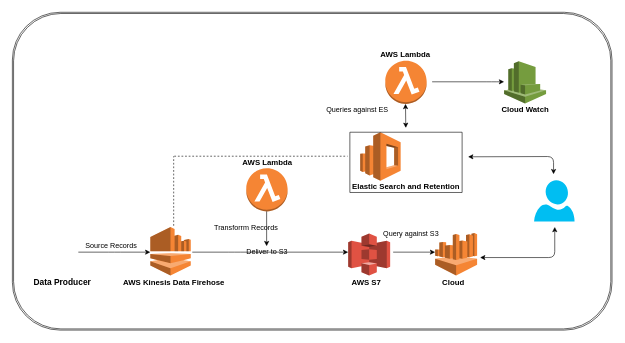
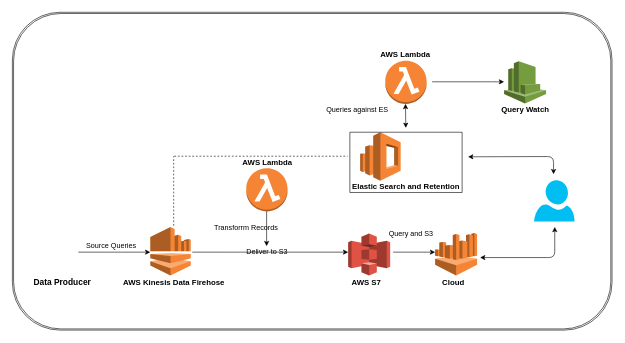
  <mxCell id="0" />
  <mxCell id="1" parent="0" />
  <mxCell id="2" value="" style="shape=image;html=1;verticalAlign=top;verticalLabelPosition=bottom;labelBackgroundColor=#ffffff;imageAspect=0;aspect=fixed;image=https://cdn4.iconfinder.com/data/icons/basic-user-interface-elements/700/document-text-file-sheet-doc-128.png" vertex="1" parent="1"><mxGeometry x="60" y="389" width="70" height="70" as="geometry" /></mxCell>
  <mxCell id="3" value="" style="outlineConnect=0;dashed=0;verticalLabelPosition=bottom;verticalAlign=top;align=center;html=1;shape=mxgraph.aws3.kinesis;fillColor=#F58534;gradientColor=none;" vertex="1" parent="1"><mxGeometry x="250" y="378" width="67.5" height="81" as="geometry" /></mxCell>
  <mxCell id="4" value="" style="outlineConnect=0;dashed=0;verticalLabelPosition=bottom;verticalAlign=top;align=center;html=1;shape=mxgraph.aws3.s3;fillColor=#E05243;gradientColor=none;" vertex="1" parent="1"><mxGeometry x="580" y="389" width="70" height="70" as="geometry" /></mxCell>
  <mxCell id="5" value="" style="outlineConnect=0;dashed=0;verticalLabelPosition=bottom;verticalAlign=top;align=center;html=1;shape=mxgraph.aws3.lambda_function;fillColor=#F58534;gradientColor=none;" vertex="1" parent="1"><mxGeometry x="410" y="280" width="69" height="72" as="geometry" /></mxCell>
  <mxCell id="6" value="" style="endArrow=classic;html=1;" edge="1" parent="1"><mxGeometry width="50" height="50" relative="1" as="geometry"><mxPoint x="130" y="420" as="sourcePoint" /><mxPoint x="250" y="420" as="targetPoint" /><Array as="points"><mxPoint x="190" y="420" /></Array></mxGeometry></mxCell>
  <mxCell id="7" value="" style="endArrow=classic;html=1;" edge="1" parent="1"><mxGeometry width="50" height="50" relative="1" as="geometry"><mxPoint x="320" y="420" as="sourcePoint" /><mxPoint x="580" y="420" as="targetPoint" /><Array as="points"><mxPoint x="390" y="420" /></Array></mxGeometry></mxCell>
  <mxCell id="8" value="" style="endArrow=classic;html=1;" edge="1" parent="1"><mxGeometry width="50" height="50" relative="1" as="geometry"><mxPoint x="444" y="352" as="sourcePoint" /><mxPoint x="444" y="410" as="targetPoint" /></mxGeometry></mxCell>
  <mxCell id="9" value="" style="endArrow=none;dashed=1;html=1;" edge="1" parent="1"><mxGeometry width="50" height="50" relative="1" as="geometry"><mxPoint x="289" y="376" as="sourcePoint" /><mxPoint x="289" y="260" as="targetPoint" /></mxGeometry></mxCell>
  <mxCell id="10" value="" style="endArrow=none;dashed=1;html=1;" edge="1" parent="1"><mxGeometry width="50" height="50" relative="1" as="geometry"><mxPoint x="290" y="260" as="sourcePoint" /><mxPoint x="579" y="260" as="targetPoint" /></mxGeometry></mxCell>
- <mxCell id="11" value="Source Records" style="text;html=1;strokeColor=none;fillColor=none;align=center;verticalAlign=middle;whiteSpace=wrap;rounded=0;" vertex="1" parent="1"><mxGeometry x="130" y="400" width="110" height="20" as="geometry" /></mxCell>
+ <mxCell id="11" value="Source Queries" style="text;html=1;strokeColor=none;fillColor=none;align=center;verticalAlign=middle;whiteSpace=wrap;rounded=0;" vertex="1" parent="1"><mxGeometry x="130" y="400" width="110" height="20" as="geometry" /></mxCell>
  <mxCell id="12" value="Deliver to S3" style="text;html=1;strokeColor=none;fillColor=none;align=center;verticalAlign=middle;whiteSpace=wrap;rounded=0;" vertex="1" parent="1"><mxGeometry x="399.5" y="410" width="90" height="20" as="geometry" /></mxCell>
  <mxCell id="13" value="Data Producer" style="text;strokeColor=none;fillColor=none;html=1;fontSize=14;fontStyle=1;verticalAlign=middle;align=center;" vertex="1" parent="1"><mxGeometry x="50" y="450" width="105" height="40" as="geometry" /></mxCell>
  <mxCell id="14" value="AWS Kinesis Data Firehose" style="text;strokeColor=none;fillColor=none;html=1;fontSize=13;fontStyle=1;verticalAlign=middle;align=center;" vertex="1" parent="1"><mxGeometry x="190" y="450" width="198.75" height="40" as="geometry" /></mxCell>
  <mxCell id="15" value="AWS S7" style="text;strokeColor=none;fillColor=none;html=1;fontSize=13;fontStyle=1;verticalAlign=middle;align=center;" vertex="1" parent="1"><mxGeometry x="580" y="450" width="60" height="40" as="geometry" /></mxCell>
  <mxCell id="16" value="Elastic Search and Retention" style="text;strokeColor=none;fillColor=none;html=1;fontSize=13;fontStyle=1;verticalAlign=middle;align=center;" vertex="1" parent="1"><mxGeometry x="582.81" y="290" width="187.19" height="40" as="geometry" /></mxCell>
  <mxCell id="17" value="Transforrm Records" style="text;html=1;strokeColor=none;fillColor=none;align=center;verticalAlign=middle;whiteSpace=wrap;rounded=0;" vertex="1" parent="1"><mxGeometry x="350" y="369" width="120" height="20" as="geometry" /></mxCell>
  <mxCell id="18" value="" style="outlineConnect=0;dashed=0;verticalLabelPosition=bottom;verticalAlign=top;align=center;html=1;shape=mxgraph.aws3.athena;fillColor=#F58534;gradientColor=none;fontSize=13;" vertex="1" parent="1"><mxGeometry x="725" y="388" width="70" height="71" as="geometry" /></mxCell>
  <mxCell id="19" value="Cloud" style="text;strokeColor=none;fillColor=none;html=1;fontSize=13;fontStyle=1;verticalAlign=middle;align=center;" vertex="1" parent="1"><mxGeometry x="725" y="450" width="60" height="40" as="geometry" /></mxCell>
  <mxCell id="20" value="" style="endArrow=classic;html=1;" edge="1" parent="1"><mxGeometry width="50" height="50" relative="1" as="geometry"><mxPoint x="655" y="420" as="sourcePoint" /><mxPoint x="725" y="420" as="targetPoint" /><Array as="points" /></mxGeometry></mxCell>
- <mxCell id="21" value="Query against S3" style="text;html=1;strokeColor=none;fillColor=none;align=center;verticalAlign=middle;whiteSpace=wrap;rounded=0;" vertex="1" parent="1"><mxGeometry x="630" y="380" width="110" height="20" as="geometry" /></mxCell>
+ <mxCell id="21" value="Query and S3" style="text;html=1;strokeColor=none;fillColor=none;align=center;verticalAlign=middle;whiteSpace=wrap;rounded=0;" vertex="1" parent="1"><mxGeometry x="630" y="380" width="110" height="20" as="geometry" /></mxCell>
  <mxCell id="22" value="" style="outlineConnect=0;dashed=0;verticalLabelPosition=bottom;verticalAlign=top;align=center;html=1;shape=mxgraph.aws3.elasticsearch_service;fillColor=#F58534;gradientColor=none;fontSize=13;" vertex="1" parent="1"><mxGeometry x="600" y="220" width="67.5" height="81" as="geometry" /></mxCell>
  <mxCell id="23" value="" style="shape=image;html=1;verticalAlign=top;verticalLabelPosition=bottom;labelBackgroundColor=#ffffff;imageAspect=0;aspect=fixed;image=https://cdn4.iconfinder.com/data/icons/logos-brands-5/24/kibana-128.png;fontSize=13;" vertex="1" parent="1"><mxGeometry x="690" y="230.5" width="60" height="60" as="geometry" /></mxCell>
  <mxCell id="24" value="" style="verticalLabelPosition=bottom;verticalAlign=top;html=1;shape=mxgraph.basic.rect;fillColor2=none;strokeWidth=1;size=20;indent=5;fontSize=13;fillColor=none;" vertex="1" parent="1"><mxGeometry x="582.81" y="220" width="187.19" height="100.5" as="geometry" /></mxCell>
  <mxCell id="25" value="" style="outlineConnect=0;dashed=0;verticalLabelPosition=bottom;verticalAlign=top;align=center;html=1;shape=mxgraph.aws3.lambda_function;fillColor=#F58534;gradientColor=none;fontSize=13;" vertex="1" parent="1"><mxGeometry x="641.9" y="100.75" width="69" height="72" as="geometry" /></mxCell>
  <mxCell id="26" value="" style="outlineConnect=0;dashed=0;verticalLabelPosition=bottom;verticalAlign=top;align=center;html=1;shape=mxgraph.aws3.cloudwatch;fillColor=#759C3E;gradientColor=none;fontSize=13;" vertex="1" parent="1"><mxGeometry x="840" y="101.5" width="70" height="70.5" as="geometry" /></mxCell>
  <mxCell id="27" value="" style="endArrow=classic;startArrow=classic;html=1;fontSize=13;" edge="1" parent="1"><mxGeometry width="50" height="50" relative="1" as="geometry"><mxPoint x="676.07" y="212.75" as="sourcePoint" /><mxPoint x="675.57" y="172.75" as="targetPoint" /></mxGeometry></mxCell>
  <mxCell id="28" value="" style="endArrow=classic;html=1;fontSize=13;" edge="1" parent="1"><mxGeometry width="50" height="50" relative="1" as="geometry"><mxPoint x="720" y="135.92" as="sourcePoint" /><mxPoint x="840" y="135.92" as="targetPoint" /><Array as="points"><mxPoint x="820" y="135.92" /></Array></mxGeometry></mxCell>
  <mxCell id="29" value="Queries against ES" style="text;html=1;strokeColor=none;fillColor=none;align=center;verticalAlign=middle;whiteSpace=wrap;rounded=0;" vertex="1" parent="1"><mxGeometry x="530" y="172" width="130.5" height="20" as="geometry" /></mxCell>
  <mxCell id="30" value="" style="verticalLabelPosition=bottom;html=1;verticalAlign=top;align=center;strokeColor=none;fillColor=#00BEF2;shape=mxgraph.azure.user;fontSize=13;" vertex="1" parent="1"><mxGeometry x="890" y="300" width="67.5" height="69" as="geometry" /></mxCell>
  <mxCell id="31" value="" style="endArrow=classic;startArrow=classic;html=1;fontSize=13;" edge="1" parent="1"><mxGeometry width="50" height="50" relative="1" as="geometry"><mxPoint x="780" y="261" as="sourcePoint" /><mxPoint x="922.5" y="290" as="targetPoint" /><Array as="points"><mxPoint x="922.5" y="260.5" /></Array></mxGeometry></mxCell>
  <mxCell id="32" value="" style="endArrow=classic;startArrow=classic;html=1;fontSize=13;" edge="1" parent="1"><mxGeometry width="50" height="50" relative="1" as="geometry"><mxPoint x="924.5" y="378" as="sourcePoint" /><mxPoint x="800" y="429" as="targetPoint" /><Array as="points"><mxPoint x="924.5" y="429" /></Array></mxGeometry></mxCell>
- <mxCell id="33" value="Cloud Watch" style="text;strokeColor=none;fillColor=none;html=1;fontSize=13;fontStyle=1;verticalAlign=middle;align=center;" vertex="1" parent="1"><mxGeometry x="830" y="162" width="90" height="40" as="geometry" /></mxCell>
+ <mxCell id="33" value="Query Watch" style="text;strokeColor=none;fillColor=none;html=1;fontSize=13;fontStyle=1;verticalAlign=middle;align=center;" vertex="1" parent="1"><mxGeometry x="830" y="162" width="90" height="40" as="geometry" /></mxCell>
  <mxCell id="34" value="AWS Lambda&lt;span style=&quot;color: rgba(0 , 0 , 0 , 0) ; font-family: monospace ; font-size: 0px ; font-weight: 400&quot;&gt;%3CmxGraphModel%3E%3Croot%3E%3CmxCell%20id%3D%220%22%2F%3E%3CmxCell%20id%3D%221%22%20parent%3D%220%22%2F%3E%3CmxCell%20id%3D%222%22%20value%3D%22Cloud%20Watch%22%20style%3D%22text%3BstrokeColor%3Dnone%3BfillColor%3Dnone%3Bhtml%3D1%3BfontSize%3D13%3BfontStyle%3D1%3BverticalAlign%3Dmiddle%3Balign%3Dcenter%3B%22%20vertex%3D%221%22%20parent%3D%221%22%3E%3CmxGeometry%20x%3D%22820%22%20y%3D%22-18%22%20width%3D%2290%22%20height%3D%2240%22%20as%3D%22geometry%22%2F%3E%3C%2FmxCell%3E%3C%2Froot%3E%3C%2FmxGraphModel%3E&lt;/span&gt;" style="text;strokeColor=none;fillColor=none;html=1;fontSize=13;fontStyle=1;verticalAlign=middle;align=center;" vertex="1" parent="1"><mxGeometry x="399.5" y="250" width="90" height="40" as="geometry" /></mxCell>
  <mxCell id="35" value="AWS Lambda&lt;span style=&quot;color: rgba(0 , 0 , 0 , 0) ; font-family: monospace ; font-size: 0px ; font-weight: 400&quot;&gt;%3CmxGraphModel%3E%3Croot%3E%3CmxCell%20id%3D%220%22%2F%3E%3CmxCell%20id%3D%221%22%20parent%3D%220%22%2F%3E%3CmxCell%20id%3D%222%22%20value%3D%22Cloud%20Watch%22%20style%3D%22text%3BstrokeColor%3Dnone%3BfillColor%3Dnone%3Bhtml%3D1%3BfontSize%3D13%3BfontStyle%3D1%3BverticalAlign%3Dmiddle%3Balign%3Dcenter%3B%22%20vertex%3D%221%22%20parent%3D%221%22%3E%3CmxGeometry%20x%3D%22820%22%20y%3D%22-18%22%20width%3D%2290%22%20height%3D%2240%22%20as%3D%22geometry%22%2F%3E%3C%2FmxCell%3E%3C%2Froot%3E%3C%2FmxGraphModel%3E&lt;/span&gt;" style="text;strokeColor=none;fillColor=none;html=1;fontSize=13;fontStyle=1;verticalAlign=middle;align=center;" vertex="1" parent="1"><mxGeometry x="630" y="70" width="90" height="40" as="geometry" /></mxCell>
  <mxCell id="36" value="" style="shape=ext;double=1;rounded=1;whiteSpace=wrap;html=1;fillColor=none;fontSize=13;" vertex="1" parent="1"><mxGeometry x="20" y="20" width="1000" height="530" as="geometry" /></mxCell>
